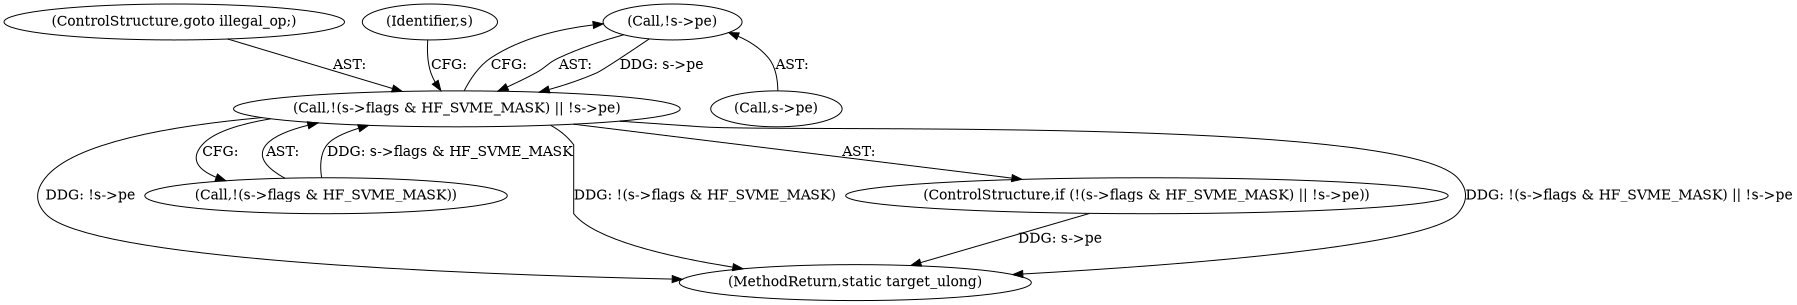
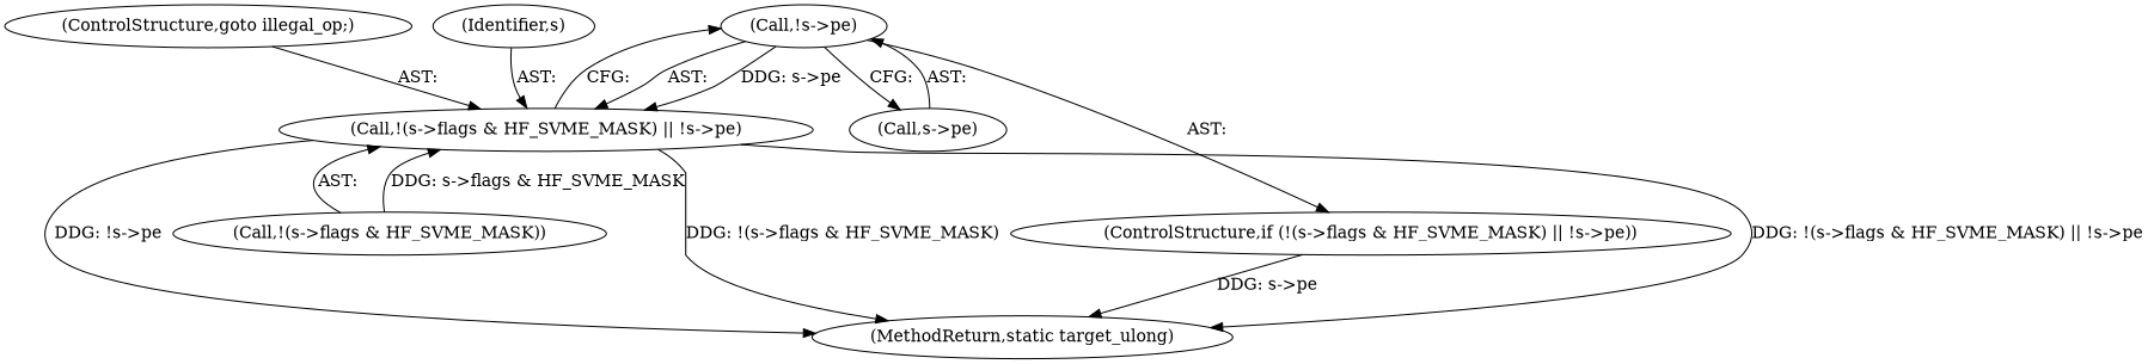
  digraph {
    n1 [label="(Call,!s->pe)"]
    n2 [label="(Call,!(s->flags & HF_SVME_MASK) || !s->pe)"]
    n3 [label="(Call,s->pe)"]
    n4 [label="(MethodReturn,static target_ulong)"]
    n5 [label="(ControlStructure,if (!(s->flags & HF_SVME_MASK) || !s->pe))"]
    n6 [label="(Call,!(s->flags & HF_SVME_MASK))"]
    n7 [label="(ControlStructure,goto illegal_op;)"]
    n8 [label="(Identifier,s)"]
    n1 -> n2 [label="AST: "]
    n1 -> n2 [label="DDG: s->pe"]
+   n1 -> n3 [label="CFG: "]
    n2 -> n1 [label="CFG: "]
    n2 -> n4 [label="DDG: !(s->flags & HF_SVME_MASK)"]
    n2 -> n4 [label="DDG: !(s->flags & HF_SVME_MASK) || !s->pe"]
    n2 -> n4 [label="DDG: !s->pe"]
-   n2 -> n5 [label="AST: "]
-   n2 -> n6 [label="CFG: "]
+   n1 -> n5 [label="AST: "]
    n3 -> n1 [label="AST: "]
    n5 -> n4 [label="DDG: s->pe"]
    n6 -> n2 [label="AST: "]
    n6 -> n2 [label="DDG: s->flags & HF_SVME_MASK"]
    n7 -> n2 [label="AST: "]
-   n8 -> n2 [label="CFG: "]
+   n8 -> n2 [label="AST: "]
  }
